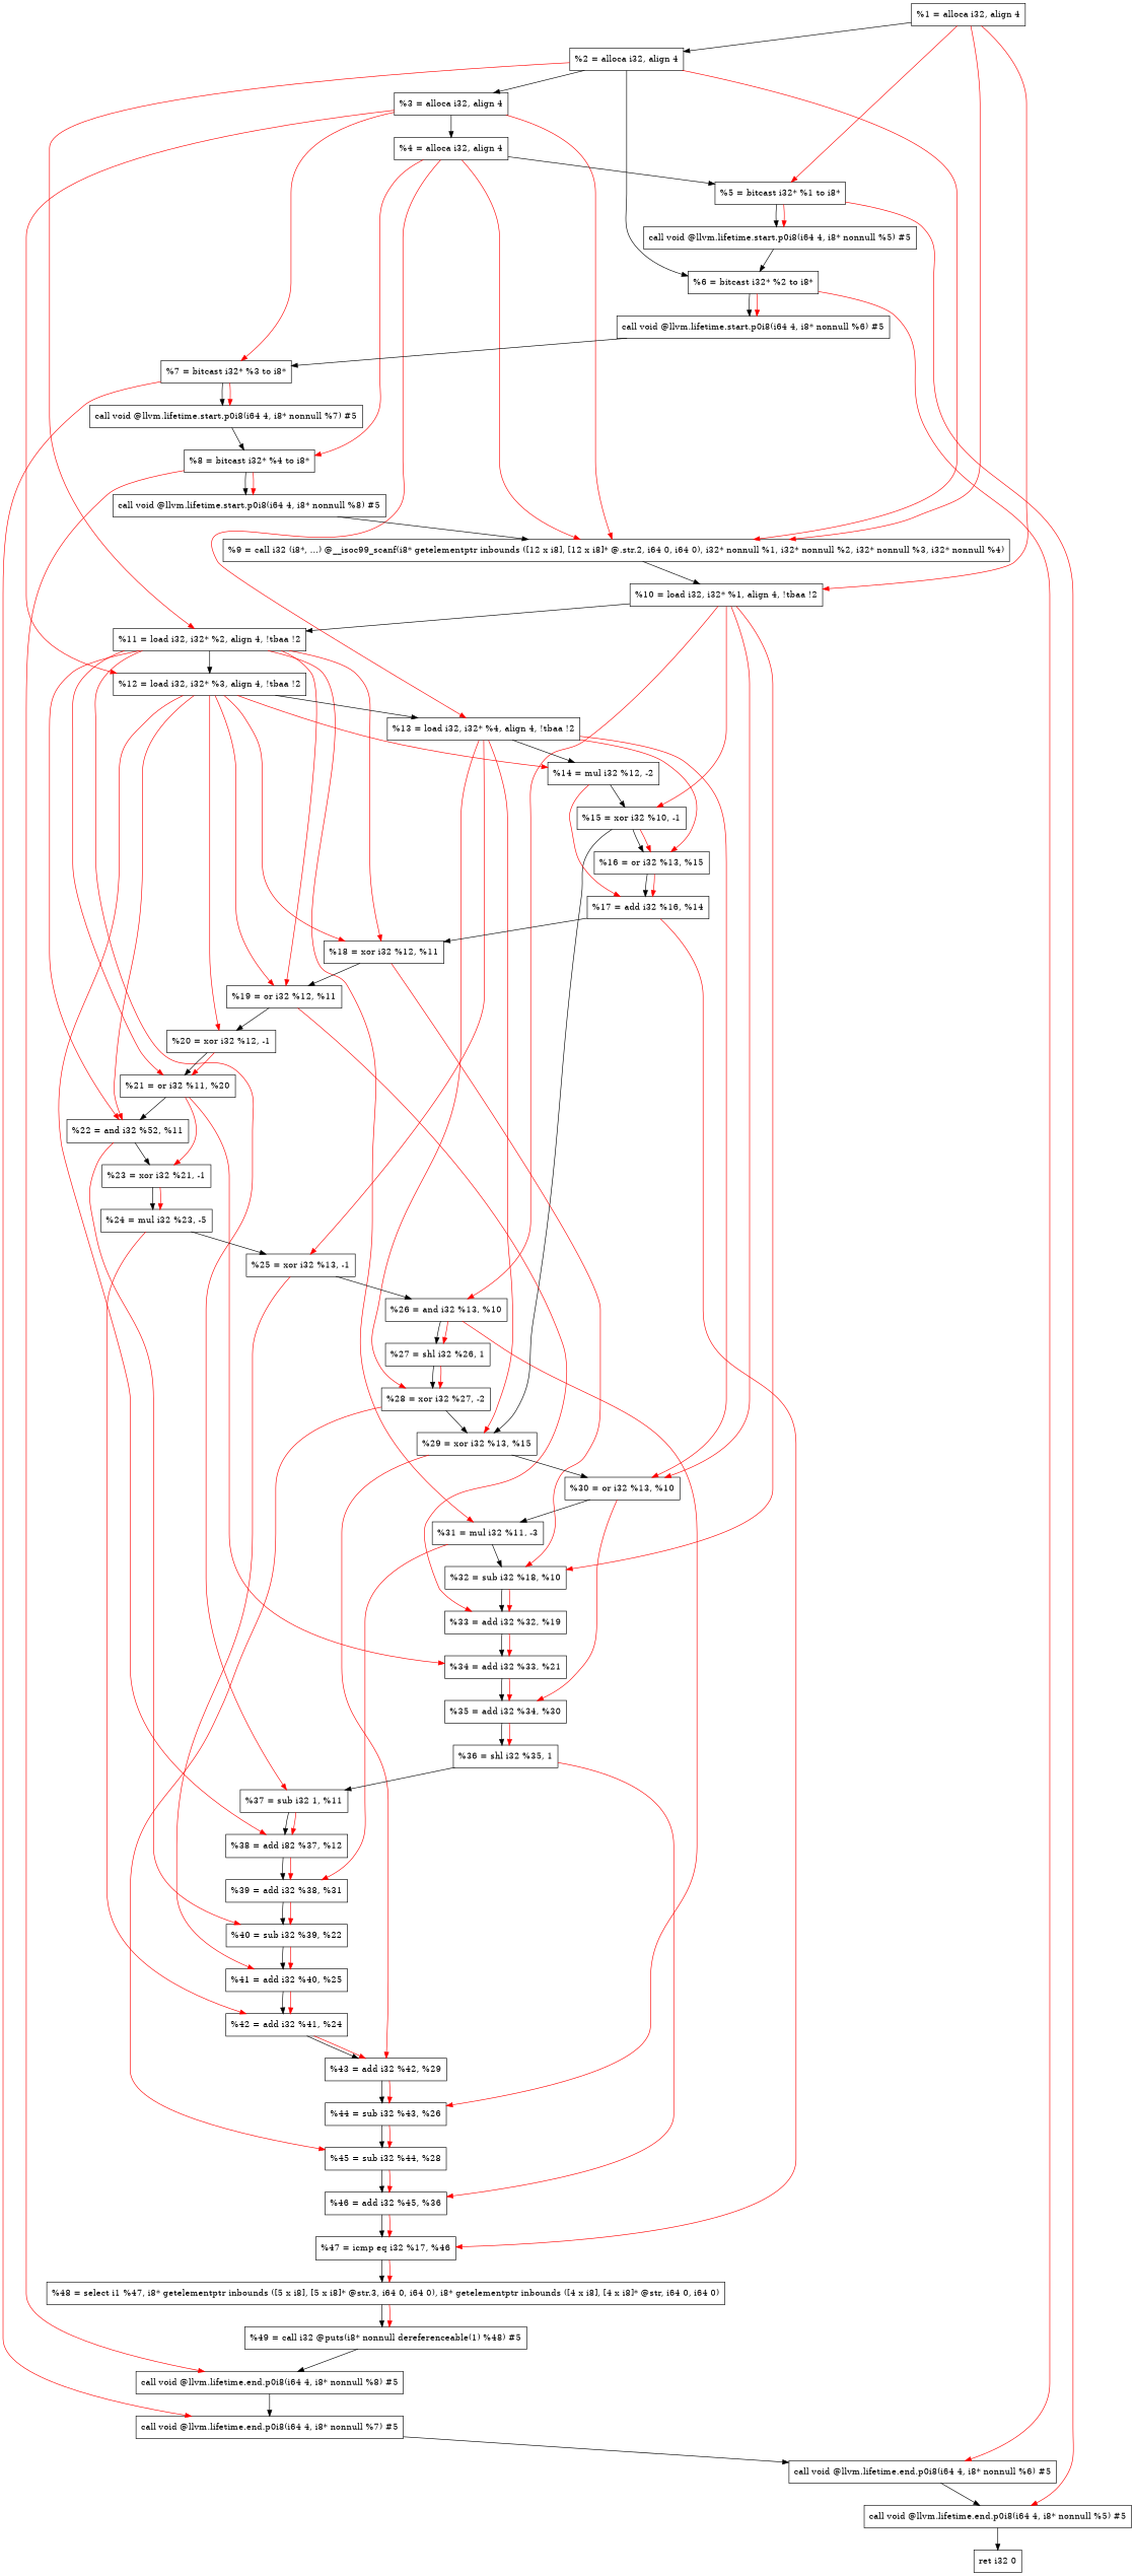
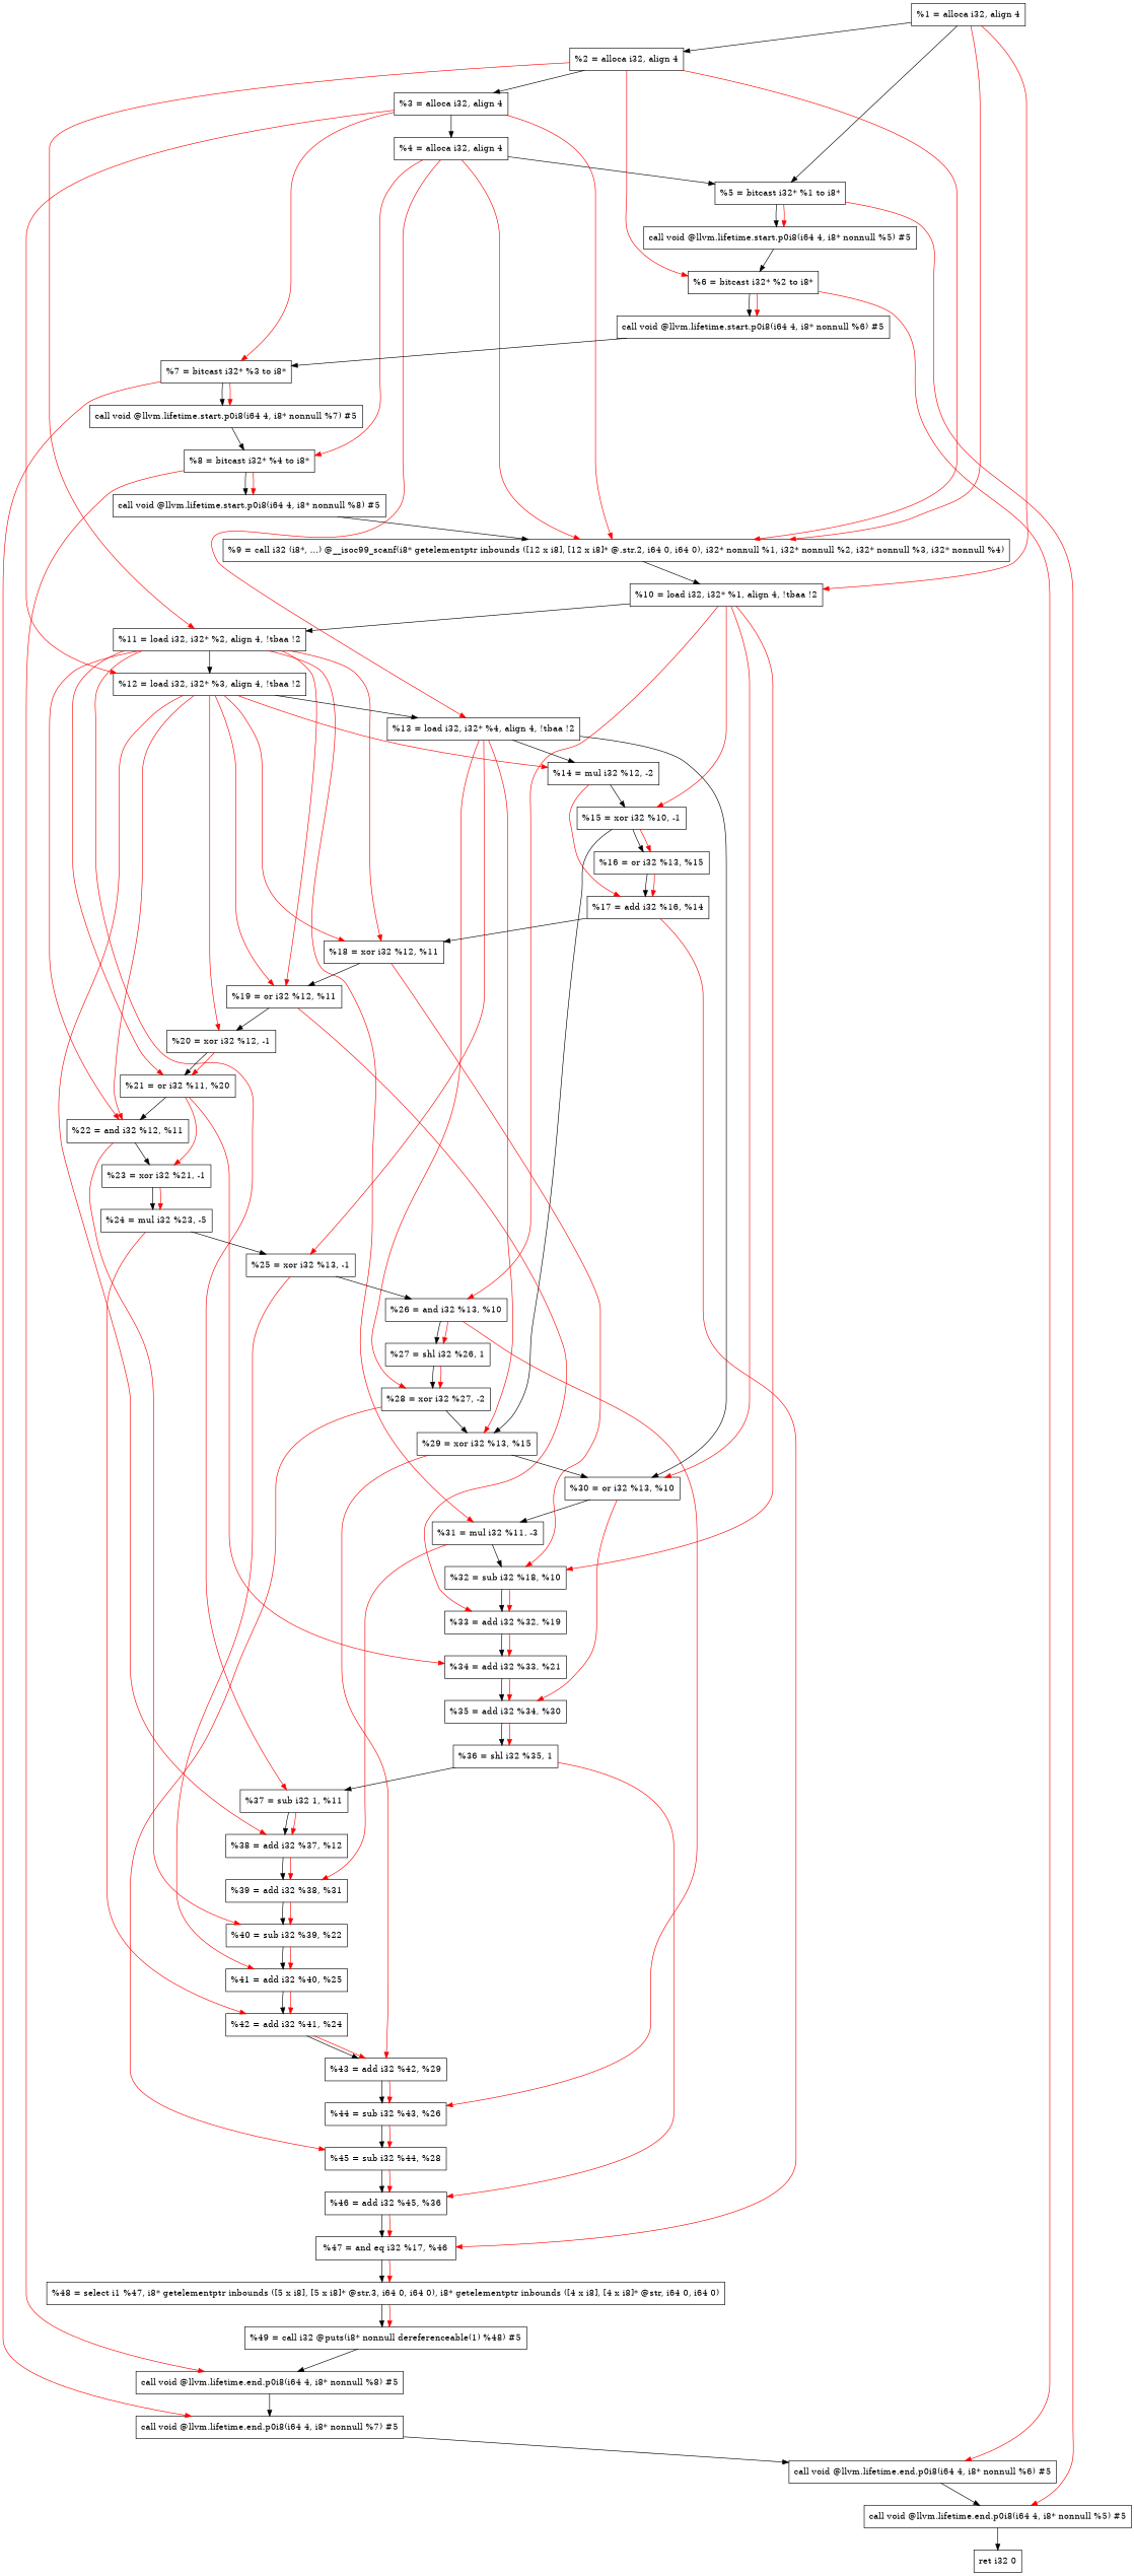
  digraph {
    node [shape=record]
    edge [color=red]
    n1 [label="  %1 = alloca i32, align 4"]
    n2 [label="  %2 = alloca i32, align 4"]
    n3 [label="  %5 = bitcast i32* %1 to i8*"]
    n4 [label="  %9 = call i32 (i8*, ...) @__isoc99_scanf(i8* getelementptr inbounds ([12 x i8], [12 x i8]* @.str.2, i64 0, i64 0), i32* nonnull %1, i32* nonnull %2, i32* nonnull %3, i32* nonnull %4)"]
    n5 [label="  %10 = load i32, i32* %1, align 4, !tbaa !2"]
    n6 [label="  %3 = alloca i32, align 4"]
    n7 [label="  %6 = bitcast i32* %2 to i8*"]
    n8 [label="  %11 = load i32, i32* %2, align 4, !tbaa !2"]
    n9 [label="  call void @llvm.lifetime.start.p0i8(i64 4, i8* nonnull %5) #5"]
    n10 [label="  call void @llvm.lifetime.end.p0i8(i64 4, i8* nonnull %5) #5"]
    n11 [label="  %15 = xor i32 %10, -1"]
    n12 [label="  %26 = and i32 %13, %10"]
    n13 [label="  %30 = or i32 %13, %10"]
    n14 [label="  %32 = sub i32 %18, %10"]
    n15 [label="  %4 = alloca i32, align 4"]
    n16 [label="  %7 = bitcast i32* %3 to i8*"]
    n17 [label="  %12 = load i32, i32* %3, align 4, !tbaa !2"]
    n18 [label="  call void @llvm.lifetime.start.p0i8(i64 4, i8* nonnull %6) #5"]
    n19 [label="  call void @llvm.lifetime.end.p0i8(i64 4, i8* nonnull %6) #5"]
    n20 [label="  %18 = xor i32 %12, %11"]
    n21 [label="  %19 = or i32 %12, %11"]
    n22 [label="  %21 = or i32 %11, %20"]
-   n23 [label="%22 = and i32 %52, %11"]
+   n23 [label="  %22 = and i32 %12, %11"]
    n24 [label="  %31 = mul i32 %11, -3"]
    n25 [label="  %37 = sub i32 1, %11"]
    n26 [label="  %8 = bitcast i32* %4 to i8*"]
    n27 [label="  %13 = load i32, i32* %4, align 4, !tbaa !2"]
    n28 [label="  call void @llvm.lifetime.start.p0i8(i64 4, i8* nonnull %7) #5"]
    n29 [label="  call void @llvm.lifetime.end.p0i8(i64 4, i8* nonnull %7) #5"]
    n30 [label="  %14 = mul i32 %12, -2"]
    n31 [label="  %20 = xor i32 %12, -1"]
-   n32 [label="%38 = add i82 %37, %12"]
+   n32 [label="  %38 = add i32 %37, %12"]
    n33 [label="  call void @llvm.lifetime.start.p0i8(i64 4, i8* nonnull %8) #5"]
    n34 [label="  call void @llvm.lifetime.end.p0i8(i64 4, i8* nonnull %8) #5"]
    n35 [label="  %16 = or i32 %13, %15"]
    n36 [label="  %25 = xor i32 %13, -1"]
    n37 [label="  %29 = xor i32 %13, %15"]
    n38 [label="  %28 = xor i32 %27, -2"]
    n39 [label="  ret i32 0"]
    n40 [label="  %27 = shl i32 %26, 1"]
    n41 [label="  %44 = sub i32 %43, %26"]
    n42 [label="  %35 = add i32 %34, %30"]
    n43 [label="  %33 = add i32 %32, %19"]
    n44 [label="  %23 = xor i32 %21, -1"]
    n45 [label="  %34 = add i32 %33, %21"]
    n46 [label="  %40 = sub i32 %39, %22"]
    n47 [label="  %39 = add i32 %38, %31"]
    n48 [label="  %17 = add i32 %16, %14"]
    n49 [label="  %41 = add i32 %40, %25"]
    n50 [label="  %43 = add i32 %42, %29"]
-   n51 [label="  %47 = icmp eq i32 %17, %46"]
+   n51 [label="%47 = and eq i32 %17, %46"]
    n52 [label="  %48 = select i1 %47, i8* getelementptr inbounds ([5 x i8], [5 x i8]* @str.3, i64 0, i64 0), i8* getelementptr inbounds ([4 x i8], [4 x i8]* @str, i64 0, i64 0)"]
    n53 [label="  %24 = mul i32 %23, -5"]
    n54 [label="  %42 = add i32 %41, %24"]
    n55 [label="  %45 = sub i32 %44, %28"]
    n56 [label="  %46 = add i32 %45, %36"]
    n57 [label="  %36 = shl i32 %35, 1"]
    n58 [label="  %49 = call i32 @puts(i8* nonnull dereferenceable(1) %48) #5"]
    n1 -> n2 [color=""]
-   n1 -> n3
+   n1 -> n3 [color=black]
    n1 -> n4
    n1 -> n5
    n2 -> n4
    n2 -> n6 [color=""]
-   n2 -> n7 [color=black]
+   n2 -> n7
    n2 -> n8
    n3 -> n9 [color=""]
    n3 -> n9
    n3 -> n10
    n4 -> n5 [color=""]
    n5 -> n8 [color=""]
    n5 -> n11
    n5 -> n12
    n5 -> n13
    n5 -> n14
    n6 -> n4
    n6 -> n15 [color=""]
    n6 -> n16
    n6 -> n17
    n7 -> n18 [color=""]
    n7 -> n18
    n7 -> n19
    n8 -> n17 [color=""]
    n8 -> n20
    n8 -> n21
    n8 -> n22
    n8 -> n23
    n8 -> n24
    n8 -> n25
    n9 -> n7 [color=""]
    n10 -> n39 [color=""]
    n11 -> n35 [color=""]
    n11 -> n35
    n11 -> n37 [color=black]
    n12 -> n40 [color=""]
    n12 -> n40
    n12 -> n41
    n13 -> n24 [color=""]
    n13 -> n42
    n14 -> n43 [color=""]
    n14 -> n43
    n15 -> n3 [color=""]
    n15 -> n4
    n15 -> n26
    n15 -> n27
    n16 -> n28 [color=""]
    n16 -> n28
    n16 -> n29
    n17 -> n20
    n17 -> n21
    n17 -> n23
    n17 -> n27 [color=""]
    n17 -> n30
    n17 -> n31
    n17 -> n32
    n18 -> n16 [color=""]
    n19 -> n10 [color=""]
    n20 -> n14
    n20 -> n21 [color=""]
    n21 -> n31 [color=""]
    n21 -> n43
    n22 -> n23 [color=""]
    n22 -> n44
    n22 -> n45
    n23 -> n44 [color=""]
    n23 -> n46
    n24 -> n14 [color=""]
    n24 -> n47
    n25 -> n32 [color=""]
    n25 -> n32
    n26 -> n33 [color=""]
    n26 -> n33
    n26 -> n34
-   n27 -> n13
+   n27 -> n13 [color=black]
    n27 -> n30 [color=""]
-   n27 -> n35
    n27 -> n36
    n27 -> n37
    n27 -> n38
    n28 -> n26 [color=""]
    n29 -> n19 [color=""]
    n30 -> n11 [color=""]
    n30 -> n48
    n31 -> n22 [color=""]
    n31 -> n22
    n32 -> n47 [color=""]
    n32 -> n47
    n33 -> n4 [color=""]
    n34 -> n29 [color=""]
    n35 -> n48 [color=""]
    n35 -> n48
    n36 -> n12 [color=""]
    n36 -> n49
    n37 -> n13 [color=""]
    n37 -> n50
    n38 -> n37 [color=""]
    n38 -> n55
    n40 -> n38 [color=""]
    n40 -> n38
    n41 -> n55 [color=""]
    n41 -> n55
    n42 -> n57 [color=""]
    n42 -> n57
    n43 -> n45 [color=""]
    n43 -> n45
    n44 -> n53 [color=""]
    n44 -> n53
    n45 -> n42 [color=""]
    n45 -> n42
    n46 -> n49 [color=""]
    n46 -> n49
    n47 -> n46 [color=""]
    n47 -> n46
    n48 -> n20 [color=""]
    n48 -> n51
    n49 -> n54 [color=""]
    n49 -> n54
    n50 -> n41 [color=""]
    n50 -> n41
    n51 -> n52 [color=""]
    n51 -> n52
    n52 -> n58 [color=""]
    n52 -> n58
    n53 -> n36 [color=""]
    n53 -> n54
    n54 -> n50 [color=""]
    n54 -> n50
    n55 -> n56 [color=""]
    n55 -> n56
    n56 -> n51 [color=""]
    n56 -> n51
    n57 -> n25 [color=""]
    n57 -> n56
    n58 -> n34 [color=""]
  }
